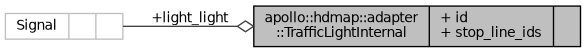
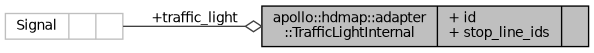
  digraph {
    rankdir=LR
    node [fontname=Helvetica fontsize=10 shape=record style=filled]
    n1 [color=black fillcolor=grey75 fontcolor=black height=0.2 label="{apollo::hdmap::adapter\l::TrafficLightInternal\n|+ id\l+ stop_line_ids\l|}" width=0.4]
    n2 [color=grey75 fillcolor=white height=0.2 label="{Signal\n||}" width=0.4]
-   n2 -> n1 [arrowhead=odiamond color=grey25 fontname=Helvetica fontsize=10 label=" +light_light" labelfontname=Helvetica labelfontsize=10 style=solid]
+   n2 -> n1 [arrowhead=odiamond color=grey25 fontname=Helvetica fontsize=10 label=" +traffic_light" labelfontname=Helvetica labelfontsize=10 style=solid]
  }
